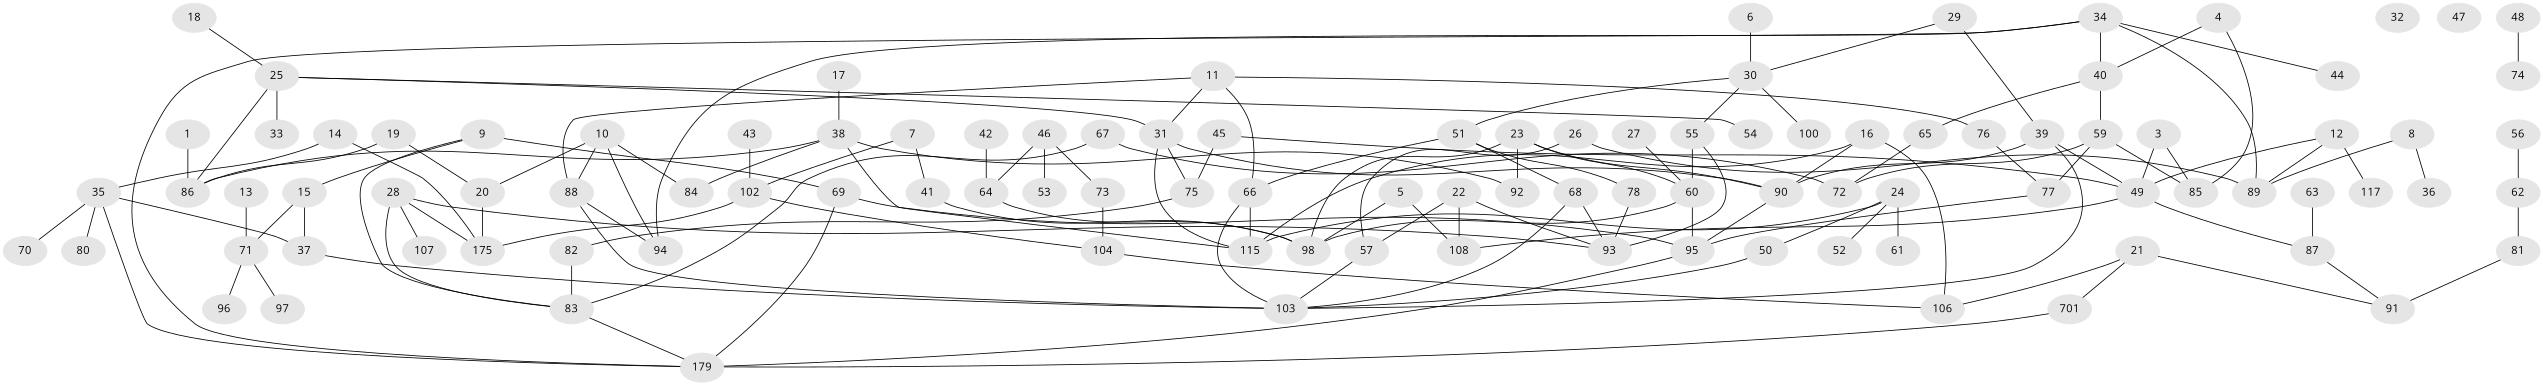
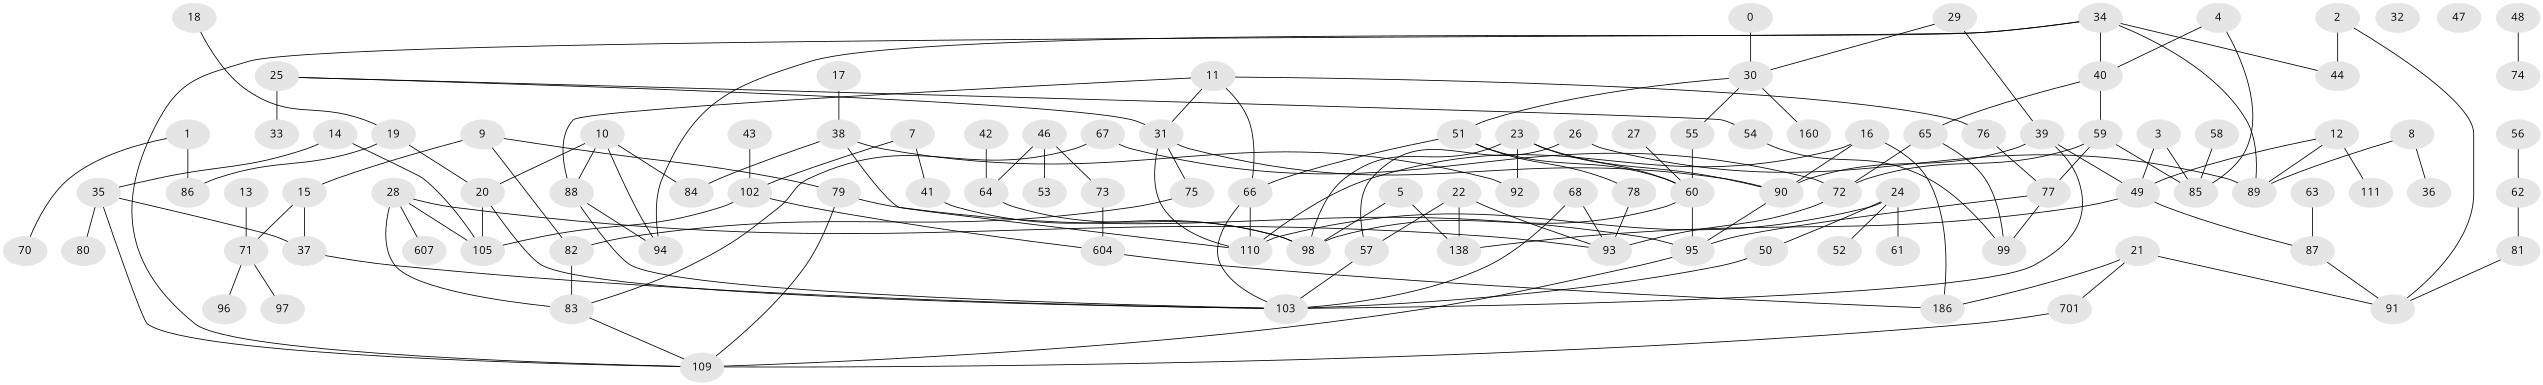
  graph {
    fontname="Open Sans"
    node [color=gray90 fontname="Open Sans" style=filled]
    edge [fontname="Open Sans"]
    1
    70
    86
+   2
    44
    91
    3
    49
    85
-   108
+   108 [label=138]
    87
    4
    40
    59
    65
    5
    98
-   6
+   6 [label=0]
    30
    51
    55
-   100
+   100 [label=160]
    7
    41
    102
-   105 [label=175]
-   104
+   105
+   104 [label=604]
    8
    36
    89
    9
    15
-   79 [label=69]
+   79
    82
    71
    37
-   109 [label=179]
+   109
    95
    83
    10
    20
    84
    88
    94
    103
    11
    31
    66
    76
    90
-   110 [label=115]
+   110
    75
    77
    12
-   111 [label=117]
+   111
    13
    96
    97
    14
    35
    80
    16
-   106
+   106 [label=186]
    17
    38
    92
    18
    25
    33
    54
    19
    21
    n73 [label=701]
    22
    57
    93
    23
    60
    24
    50
    52
    61
+   99
    26
    27
    28
-   107
+   107 [label=607]
    29
    39
    78
    32
    34
    72
    42
    64
    43
-   45
    46
    53
    73
    47
    48
    74
    56
    62
    81
+   58
    63
    67
    68
-   35 -- 70
+   1 -- 70
    1 -- 86
+   2 -- 44
+   2 -- 91
    3 -- 49
    3 -- 85
    49 -- 108
    49 -- 87
    87 -- 91
    4 -- 85
    4 -- 40
    40 -- 59
    40 -- 65
    59 -- 85
    59 -- 77
    59 -- 72
+   65 -- 99
    65 -- 72
    5 -- 108
    5 -- 98
    6 -- 30
    30 -- 51
    30 -- 55
    30 -- 100
    51 -- 66
-   51 -- 68
+   51 -- 60
    51 -- 78
    55 -- 60
    7 -- 41
    7 -- 102
    41 -- 98
    102 -- 105
    102 -- 104
    104 -- 106
    8 -- 36
    8 -- 89
    9 -- 15
    9 -- 79
-   9 -- 83
+   9 -- 82
    15 -- 71
    15 -- 37
    79 -- 109
    79 -- 95
    82 -- 83
    71 -- 96
    71 -- 97
    37 -- 103
    95 -- 109
    83 -- 109
    10 -- 20
    10 -- 84
    10 -- 88
    10 -- 94
    20 -- 105
+   20 -- 103
    88 -- 94
    88 -- 103
    11 -- 88
    11 -- 31
    11 -- 66
    11 -- 76
    31 -- 90
    31 -- 110
    31 -- 75
    66 -- 103
    66 -- 110
    76 -- 77
    90 -- 95
    75 -- 82
    77 -- 95
+   77 -- 99
    12 -- 49
    12 -- 89
    12 -- 111
    13 -- 71
    14 -- 105
    14 -- 35
    35 -- 37
    35 -- 109
    35 -- 80
    16 -- 90
    16 -- 110
    16 -- 106
    17 -- 38
-   38 -- 86
    38 -- 84
    38 -- 110
    38 -- 92
-   18 -- 25
-   25 -- 86
+   18 -- 19
    25 -- 31
    25 -- 33
    25 -- 54
+   54 -- 99
    19 -- 86
    19 -- 20
    21 -- 91
    21 -- 106
    21 -- n73
    n73 -- 109
    22 -- 108
    22 -- 57
    22 -- 93
    57 -- 103
    23 -- 98
    23 -- 90
    23 -- 92
    23 -- 60
    60 -- 98
    60 -- 95
    24 -- 110
    24 -- 50
    24 -- 52
    24 -- 61
    50 -- 103
    26 -- 89
    26 -- 57
    27 -- 60
    28 -- 105
    28 -- 83
    28 -- 93
    28 -- 107
    29 -- 30
    29 -- 39
    39 -- 49
    39 -- 103
    39 -- 90
    78 -- 93
    34 -- 44
    34 -- 40
    34 -- 89
    34 -- 109
    34 -- 94
-   55 -- 93
+   72 -- 93
    42 -- 64
    64 -- 98
    43 -- 102
-   45 -- 49
-   45 -- 75
    46 -- 64
    46 -- 53
    46 -- 73
    73 -- 104
    48 -- 74
    56 -- 62
    62 -- 81
    81 -- 91
+   58 -- 85
    63 -- 87
    67 -- 83
    67 -- 72
    68 -- 103
    68 -- 93
  }
